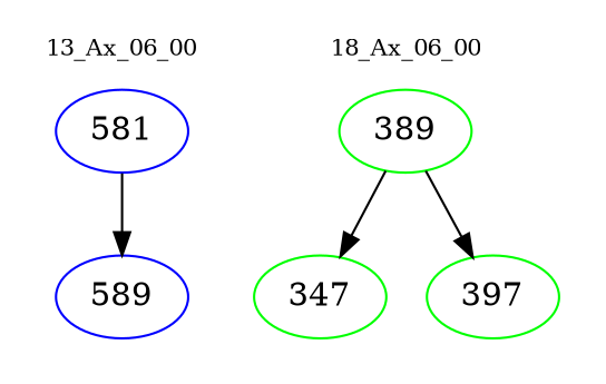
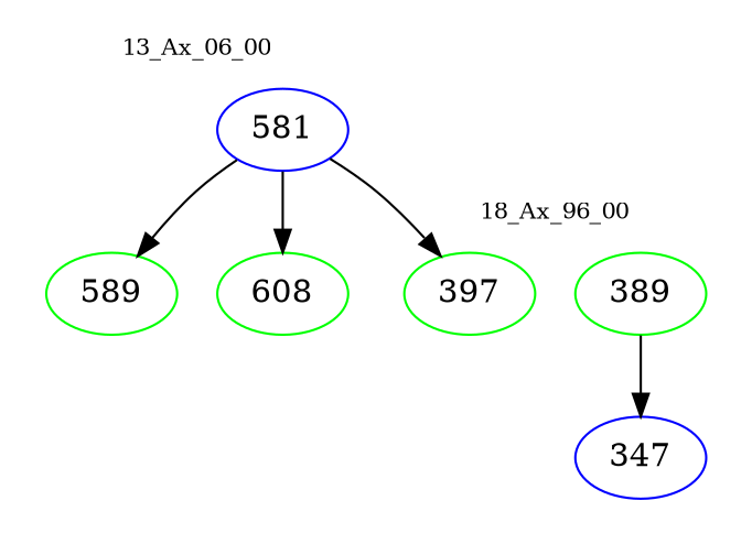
  digraph {
    node [color=green]
    edge [color=black]
    n1 [color=blue label=581]
-   n2 [color=blue label=589]
+   n2 [label=589]
+   n3 [label=608]
    n4 [label=389]
-   n5 [label=347]
+   n5 [color=blue label=347]
    n6 [label=397]
    subgraph cluster_1 {
      color=white
      fontsize=10
      label="13_Ax_06_00"
      n1
      n2
+     n3
    }
    subgraph cluster_2 {
      color=white
      fontsize=10
-     label="18_Ax_06_00"
+     label="18_Ax_96_00"
      n4
      n5
      n6
    }
    n1 -> n2
+   n1 -> n3
    n4 -> n5
-   n4 -> n6
+   n1 -> n6
  }
